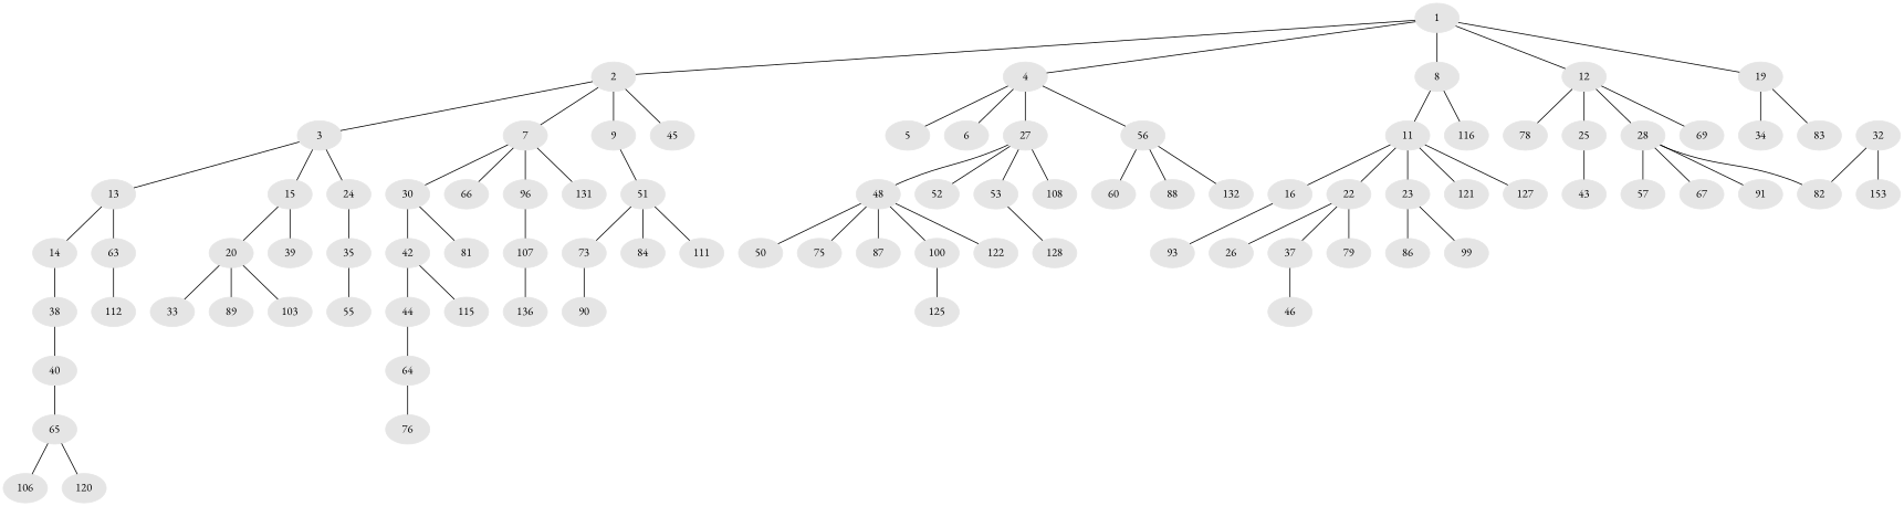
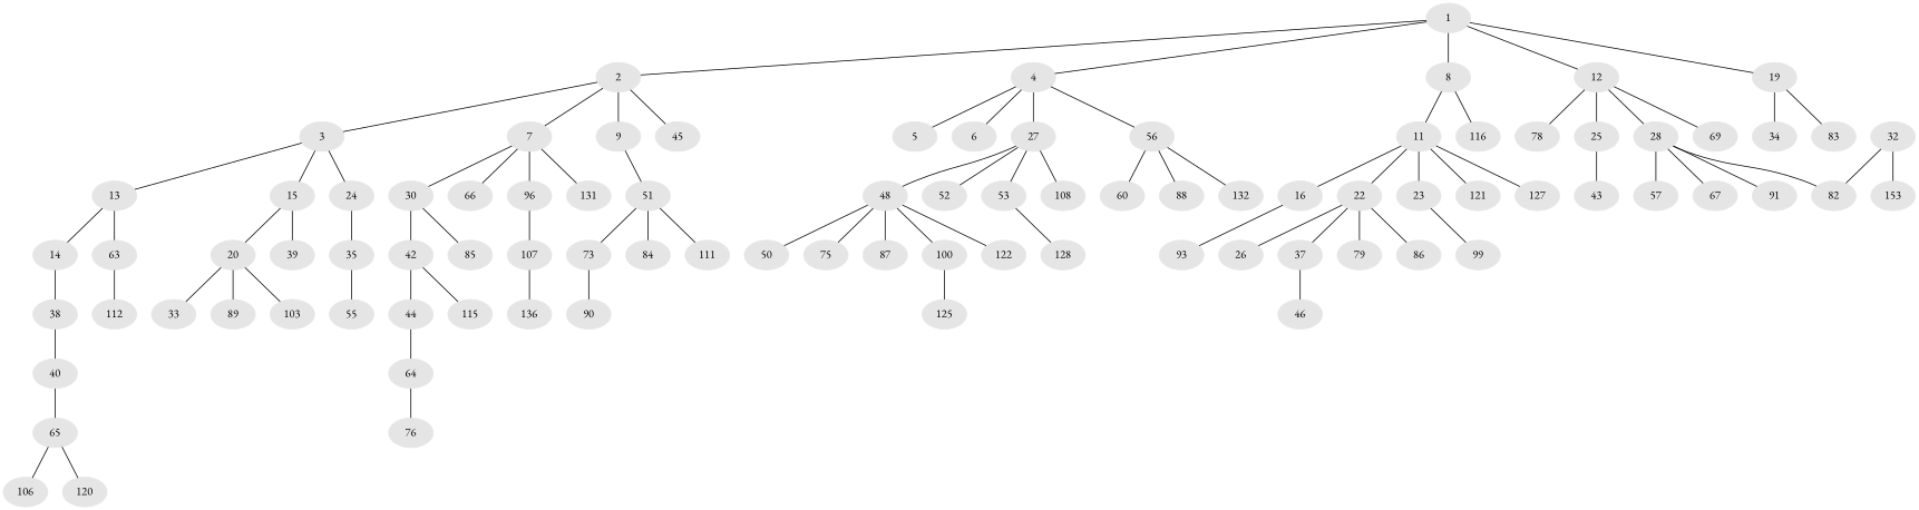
  graph {
    fontname="EB Garamond"
    node [color=gray90 fontname="EB Garamond" style=filled]
    edge [fontname="EB Garamond"]
    1 [super="+17"]
    2 [super="+49"]
    4 [super="+10"]
    8
    12 [super="+85"]
    19 [super="+101"]
    3 [super="+110"]
    7 [super="+68"]
    9
    45
    5
    6 [super="+114"]
    27 [super="+29"]
    56 [super="+102"]
    11 [super="+94"]
    116
    78 [super="+134"]
    25
    28 [super="+59"]
    69 [super="+105"]
    34 [super="+119"]
    83 [super="+130"]
    13 [super="+117"]
    15 [super="+18"]
    24 [super="+62"]
    30
    66 [super="+70"]
    96 [super="+129"]
    131 [super="+135"]
    51 [super="+58"]
    14 [super="+21"]
    63
    20 [super="+71"]
    39
    n35 [label=35 super="+113"]
    48 [super="+97"]
    52
    53 [super="+109"]
    108
    60 [super="+126"]
    88
    132
    42 [super="+54"]
-   81
+   81 [label=85]
    107 [super="+137"]
    16 [super="+47"]
    22 [super="+35"]
    23 [super="+133"]
    121
    127
    73 [super="+92"]
    84
    111
    93
    26 [super="+31"]
    37 [super="+74"]
    79
    86
    99
    43
    57
    67 [super="+138"]
    91
    82 [super="+124"]
    38
    112
    40 [super="+104"]
    33
    89
    103
    46 [super="+98"]
    55
    50
    75 [super="+118"]
    87
    100
    122
    128
    32 [super="+41"]
    n80 [label=153]
    44 [super="+61"]
    115
    65 [super="+80"]
    106
    120
    64 [super="+72"]
    76 [super="+77"]
    125
    90 [super="+95"]
    136
    1 -- 2
    1 -- 4
    1 -- 8
    1 -- 12
    1 -- 19
    2 -- 3
    2 -- 7
    2 -- 9
    2 -- 45
    4 -- 5
    4 -- 6
    4 -- 27
    4 -- 56
    8 -- 11
    8 -- 116
    12 -- 78
    12 -- 25
    12 -- 28
    12 -- 69
    19 -- 34
    19 -- 83
    3 -- 13
    3 -- 15
    3 -- 24
    7 -- 30
    7 -- 66
    7 -- 96
    7 -- 131
    9 -- 51
    27 -- 48
    27 -- 52
    27 -- 53
    27 -- 108
    56 -- 60
    56 -- 88
    56 -- 132
    11 -- 16
    11 -- 22
    11 -- 23
    11 -- 121
    11 -- 127
    25 -- 43
    28 -- 57
    28 -- 67
    28 -- 91
    28 -- 82
    13 -- 14
    13 -- 63
    15 -- 20
    15 -- 39
    24 -- n35
    30 -- 42
    30 -- 81
    96 -- 107
    51 -- 73
    51 -- 84
    51 -- 111
    14 -- 38
    63 -- 112
    20 -- 33
    20 -- 89
    20 -- 103
    n35 -- 55
    48 -- 50
    48 -- 75
    48 -- 87
    48 -- 100
    48 -- 122
    53 -- 128
    42 -- 44
    42 -- 115
    107 -- 136
    16 -- 93
    22 -- 26
    22 -- 37
    22 -- 79
-   23 -- 86
+   22 -- 86
    23 -- 99
    73 -- 90
    37 -- 46
    38 -- 40
    40 -- 65
    100 -- 125
    32 -- 82
    32 -- n80
    44 -- 64
    65 -- 106
    65 -- 120
    64 -- 76
  }
